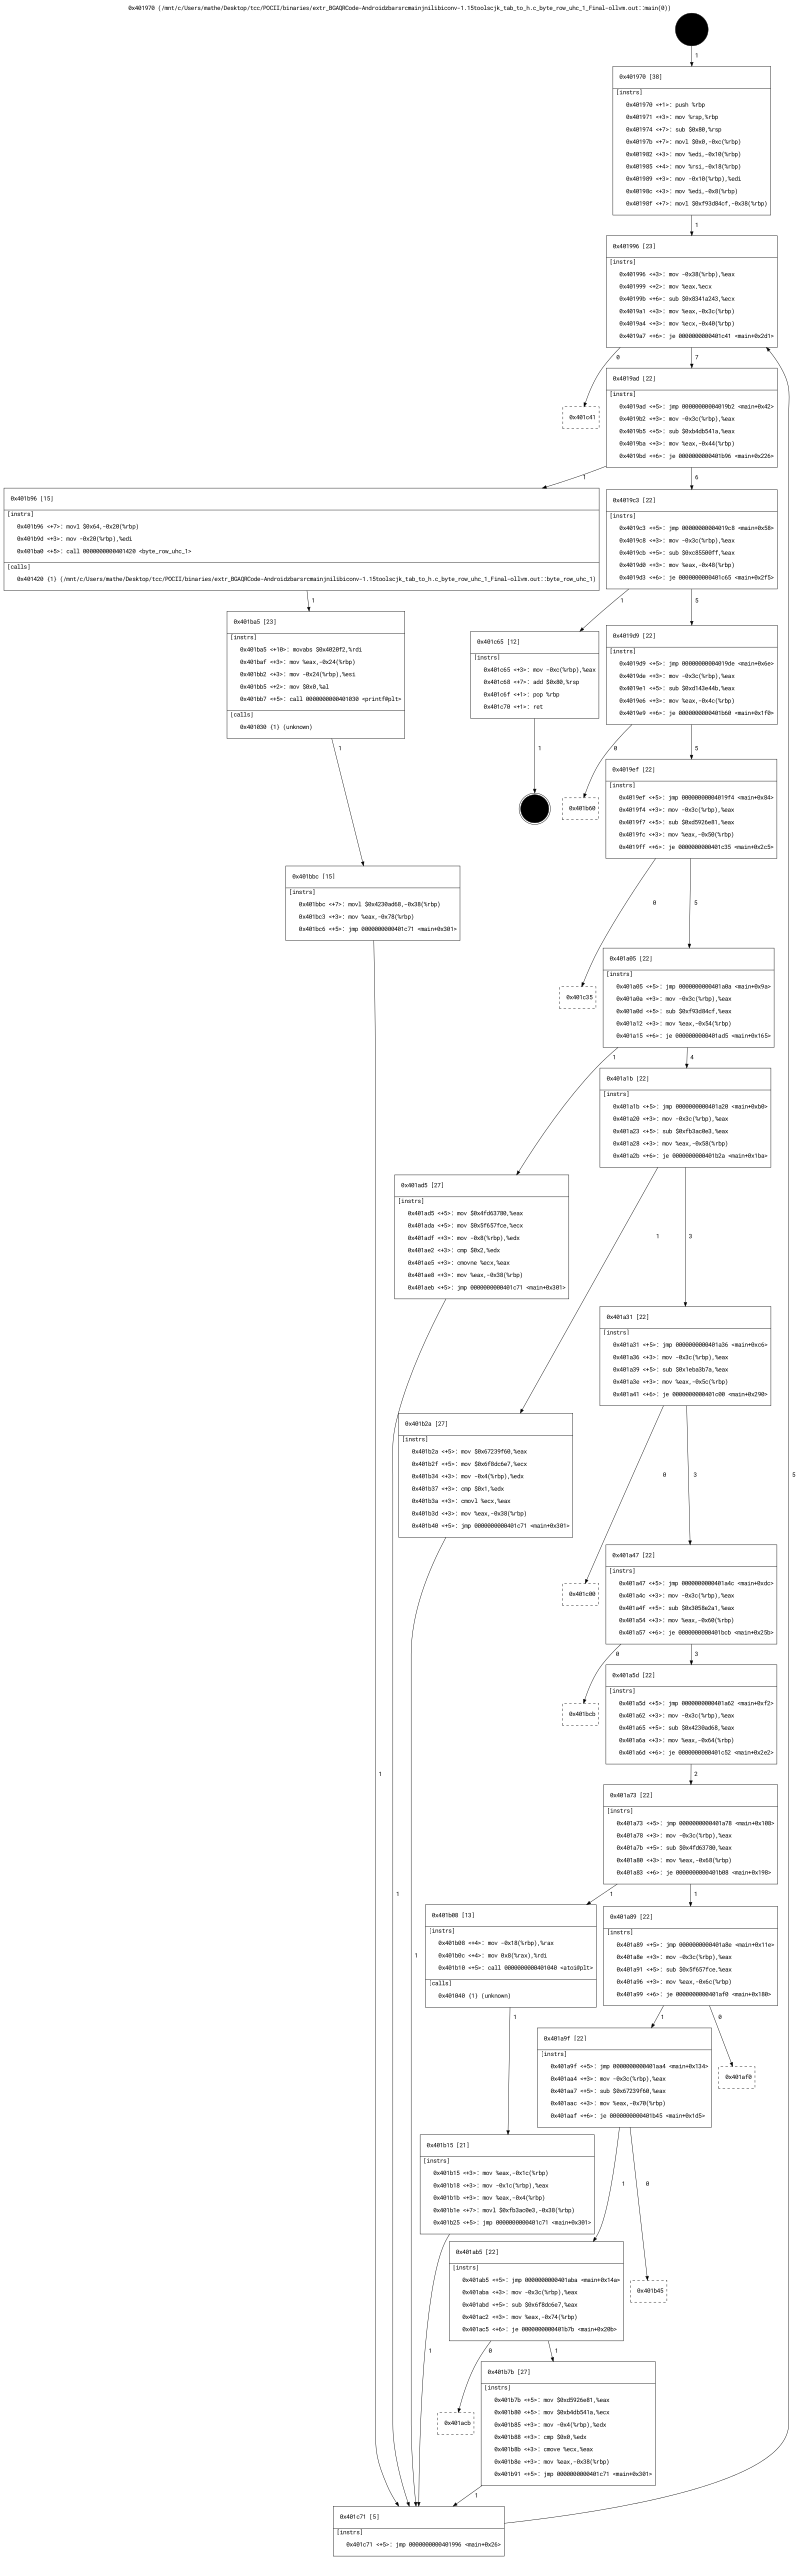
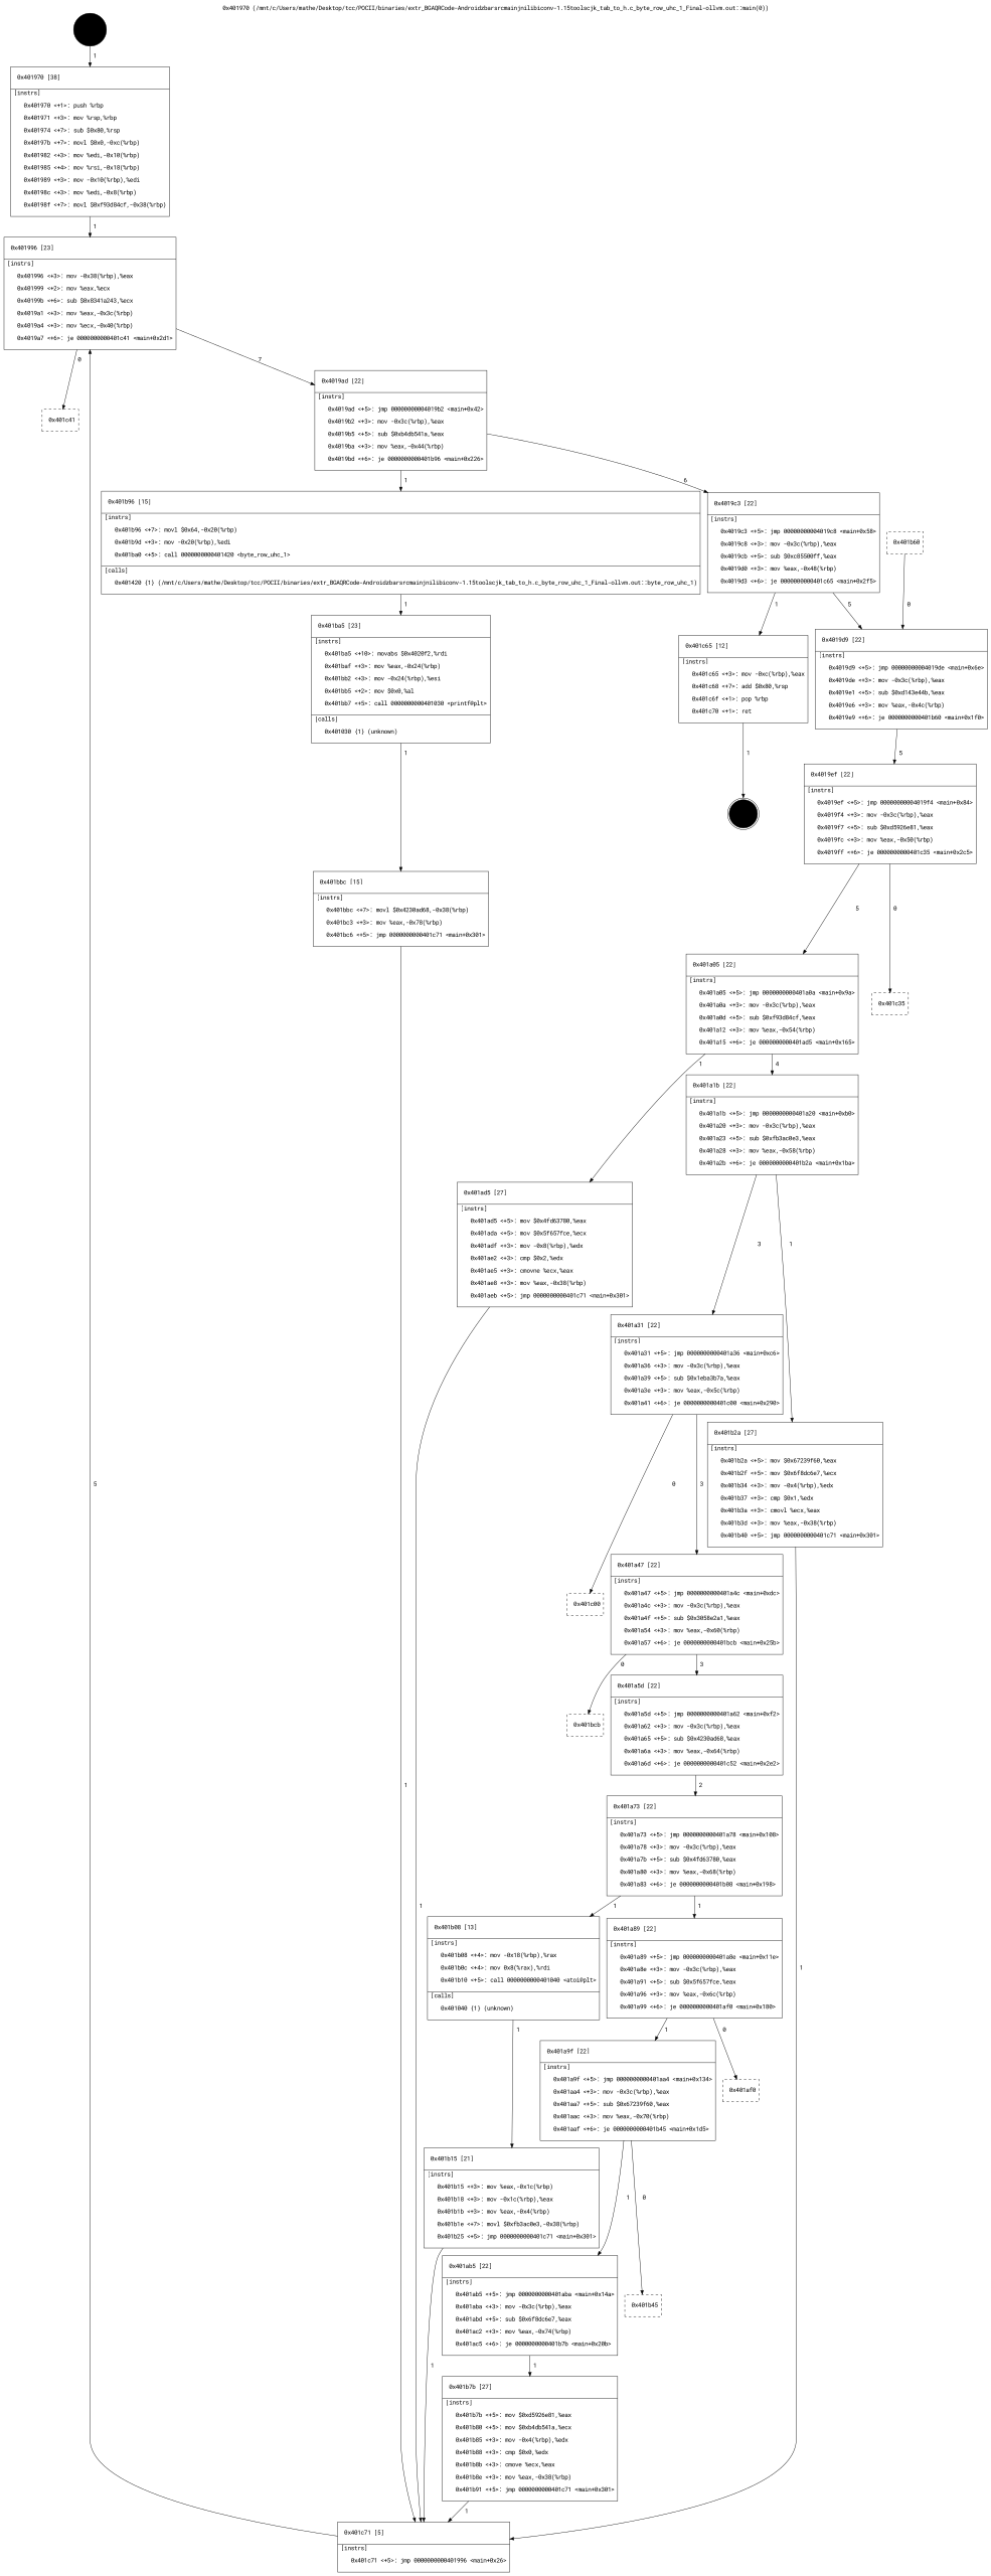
  digraph {
    fontname="Roboto Mono"
    label="0x401970 (/mnt/c/Users/mathe/Desktop/tcc/POCII/binaries/extr_BGAQRCode-Androidzbarsrcmainjnilibiconv-1.15toolscjk_tab_to_h.c_byte_row_uhc_1_Final-ollvm.out::main(0))"
    labelloc=t
    node [fontname="Roboto Mono" shape=record]
    edge [fontname="Roboto Mono"]
    Entry [fillcolor=black height=0.3 shape=circle style=filled width=0.3]
    n2 [label="{\n     0x401970 [38]\l\n     | [instrs]\l\n     &nbsp;&nbsp;0x401970 \<+1\>: push %rbp\l\n     &nbsp;&nbsp;0x401971 \<+3\>: mov %rsp,%rbp\l\n     &nbsp;&nbsp;0x401974 \<+7\>: sub $0x80,%rsp\l\n     &nbsp;&nbsp;0x40197b \<+7\>: movl $0x0,-0xc(%rbp)\l\n     &nbsp;&nbsp;0x401982 \<+3\>: mov %edi,-0x10(%rbp)\l\n     &nbsp;&nbsp;0x401985 \<+4\>: mov %rsi,-0x18(%rbp)\l\n     &nbsp;&nbsp;0x401989 \<+3\>: mov -0x10(%rbp),%edi\l\n     &nbsp;&nbsp;0x40198c \<+3\>: mov %edi,-0x8(%rbp)\l\n     &nbsp;&nbsp;0x40198f \<+7\>: movl $0xf93d84cf,-0x38(%rbp)\l\n  }"]
    n3 [label="{\n     0x401996 [23]\l\n     | [instrs]\l\n     &nbsp;&nbsp;0x401996 \<+3\>: mov -0x38(%rbp),%eax\l\n     &nbsp;&nbsp;0x401999 \<+2\>: mov %eax,%ecx\l\n     &nbsp;&nbsp;0x40199b \<+6\>: sub $0x8341a243,%ecx\l\n     &nbsp;&nbsp;0x4019a1 \<+3\>: mov %eax,-0x3c(%rbp)\l\n     &nbsp;&nbsp;0x4019a4 \<+3\>: mov %ecx,-0x40(%rbp)\l\n     &nbsp;&nbsp;0x4019a7 \<+6\>: je 0000000000401c41 \<main+0x2d1\>\l\n  }"]
    n4 [label="{\n     0x401c41\l\n  }" style=dashed]
    n5 [label="{\n     0x4019ad [22]\l\n     | [instrs]\l\n     &nbsp;&nbsp;0x4019ad \<+5\>: jmp 00000000004019b2 \<main+0x42\>\l\n     &nbsp;&nbsp;0x4019b2 \<+3\>: mov -0x3c(%rbp),%eax\l\n     &nbsp;&nbsp;0x4019b5 \<+5\>: sub $0xb4db541a,%eax\l\n     &nbsp;&nbsp;0x4019ba \<+3\>: mov %eax,-0x44(%rbp)\l\n     &nbsp;&nbsp;0x4019bd \<+6\>: je 0000000000401b96 \<main+0x226\>\l\n  }"]
    n6 [label="{\n     0x401b96 [15]\l\n     | [instrs]\l\n     &nbsp;&nbsp;0x401b96 \<+7\>: movl $0x64,-0x20(%rbp)\l\n     &nbsp;&nbsp;0x401b9d \<+3\>: mov -0x20(%rbp),%edi\l\n     &nbsp;&nbsp;0x401ba0 \<+5\>: call 0000000000401420 \<byte_row_uhc_1\>\l\n     | [calls]\l\n     &nbsp;&nbsp;0x401420 \{1\} (/mnt/c/Users/mathe/Desktop/tcc/POCII/binaries/extr_BGAQRCode-Androidzbarsrcmainjnilibiconv-1.15toolscjk_tab_to_h.c_byte_row_uhc_1_Final-ollvm.out::byte_row_uhc_1)\l\n  }"]
    n7 [label="{\n     0x4019c3 [22]\l\n     | [instrs]\l\n     &nbsp;&nbsp;0x4019c3 \<+5\>: jmp 00000000004019c8 \<main+0x58\>\l\n     &nbsp;&nbsp;0x4019c8 \<+3\>: mov -0x3c(%rbp),%eax\l\n     &nbsp;&nbsp;0x4019cb \<+5\>: sub $0xc85500ff,%eax\l\n     &nbsp;&nbsp;0x4019d0 \<+3\>: mov %eax,-0x48(%rbp)\l\n     &nbsp;&nbsp;0x4019d3 \<+6\>: je 0000000000401c65 \<main+0x2f5\>\l\n  }"]
    n8 [label="{\n     0x401ba5 [23]\l\n     | [instrs]\l\n     &nbsp;&nbsp;0x401ba5 \<+10\>: movabs $0x4020f2,%rdi\l\n     &nbsp;&nbsp;0x401baf \<+3\>: mov %eax,-0x24(%rbp)\l\n     &nbsp;&nbsp;0x401bb2 \<+3\>: mov -0x24(%rbp),%esi\l\n     &nbsp;&nbsp;0x401bb5 \<+2\>: mov $0x0,%al\l\n     &nbsp;&nbsp;0x401bb7 \<+5\>: call 0000000000401030 \<printf@plt\>\l\n     | [calls]\l\n     &nbsp;&nbsp;0x401030 \{1\} (unknown)\l\n  }"]
    n9 [label="{\n     0x401c65 [12]\l\n     | [instrs]\l\n     &nbsp;&nbsp;0x401c65 \<+3\>: mov -0xc(%rbp),%eax\l\n     &nbsp;&nbsp;0x401c68 \<+7\>: add $0x80,%rsp\l\n     &nbsp;&nbsp;0x401c6f \<+1\>: pop %rbp\l\n     &nbsp;&nbsp;0x401c70 \<+1\>: ret\l\n  }"]
    n10 [label="{\n     0x4019d9 [22]\l\n     | [instrs]\l\n     &nbsp;&nbsp;0x4019d9 \<+5\>: jmp 00000000004019de \<main+0x6e\>\l\n     &nbsp;&nbsp;0x4019de \<+3\>: mov -0x3c(%rbp),%eax\l\n     &nbsp;&nbsp;0x4019e1 \<+5\>: sub $0xd143e44b,%eax\l\n     &nbsp;&nbsp;0x4019e6 \<+3\>: mov %eax,-0x4c(%rbp)\l\n     &nbsp;&nbsp;0x4019e9 \<+6\>: je 0000000000401b60 \<main+0x1f0\>\l\n  }"]
    Exit [fillcolor=black height=0.3 peripheries=2 shape=circle style=filled width=0.3]
    n12 [label="{\n     0x401bbc [15]\l\n     | [instrs]\l\n     &nbsp;&nbsp;0x401bbc \<+7\>: movl $0x4230ad68,-0x38(%rbp)\l\n     &nbsp;&nbsp;0x401bc3 \<+3\>: mov %eax,-0x78(%rbp)\l\n     &nbsp;&nbsp;0x401bc6 \<+5\>: jmp 0000000000401c71 \<main+0x301\>\l\n  }"]
    n13 [label="{\n     0x401b60\l\n  }" style=dashed]
    n14 [label="{\n     0x4019ef [22]\l\n     | [instrs]\l\n     &nbsp;&nbsp;0x4019ef \<+5\>: jmp 00000000004019f4 \<main+0x84\>\l\n     &nbsp;&nbsp;0x4019f4 \<+3\>: mov -0x3c(%rbp),%eax\l\n     &nbsp;&nbsp;0x4019f7 \<+5\>: sub $0xd5926e81,%eax\l\n     &nbsp;&nbsp;0x4019fc \<+3\>: mov %eax,-0x50(%rbp)\l\n     &nbsp;&nbsp;0x4019ff \<+6\>: je 0000000000401c35 \<main+0x2c5\>\l\n  }"]
    n15 [label="{\n     0x401c71 [5]\l\n     | [instrs]\l\n     &nbsp;&nbsp;0x401c71 \<+5\>: jmp 0000000000401996 \<main+0x26\>\l\n  }"]
    n16 [label="{\n     0x401c35\l\n  }" style=dashed]
    n17 [label="{\n     0x401a05 [22]\l\n     | [instrs]\l\n     &nbsp;&nbsp;0x401a05 \<+5\>: jmp 0000000000401a0a \<main+0x9a\>\l\n     &nbsp;&nbsp;0x401a0a \<+3\>: mov -0x3c(%rbp),%eax\l\n     &nbsp;&nbsp;0x401a0d \<+5\>: sub $0xf93d84cf,%eax\l\n     &nbsp;&nbsp;0x401a12 \<+3\>: mov %eax,-0x54(%rbp)\l\n     &nbsp;&nbsp;0x401a15 \<+6\>: je 0000000000401ad5 \<main+0x165\>\l\n  }"]
    n18 [label="{\n     0x401ad5 [27]\l\n     | [instrs]\l\n     &nbsp;&nbsp;0x401ad5 \<+5\>: mov $0x4fd63780,%eax\l\n     &nbsp;&nbsp;0x401ada \<+5\>: mov $0x5f657fce,%ecx\l\n     &nbsp;&nbsp;0x401adf \<+3\>: mov -0x8(%rbp),%edx\l\n     &nbsp;&nbsp;0x401ae2 \<+3\>: cmp $0x2,%edx\l\n     &nbsp;&nbsp;0x401ae5 \<+3\>: cmovne %ecx,%eax\l\n     &nbsp;&nbsp;0x401ae8 \<+3\>: mov %eax,-0x38(%rbp)\l\n     &nbsp;&nbsp;0x401aeb \<+5\>: jmp 0000000000401c71 \<main+0x301\>\l\n  }"]
    n19 [label="{\n     0x401a1b [22]\l\n     | [instrs]\l\n     &nbsp;&nbsp;0x401a1b \<+5\>: jmp 0000000000401a20 \<main+0xb0\>\l\n     &nbsp;&nbsp;0x401a20 \<+3\>: mov -0x3c(%rbp),%eax\l\n     &nbsp;&nbsp;0x401a23 \<+5\>: sub $0xfb3ac0e3,%eax\l\n     &nbsp;&nbsp;0x401a28 \<+3\>: mov %eax,-0x58(%rbp)\l\n     &nbsp;&nbsp;0x401a2b \<+6\>: je 0000000000401b2a \<main+0x1ba\>\l\n  }"]
-   n20 [label="{\n     0x401acb\l\n  }" style=dashed]
    n21 [label="{\n     0x401b2a [27]\l\n     | [instrs]\l\n     &nbsp;&nbsp;0x401b2a \<+5\>: mov $0x67239f60,%eax\l\n     &nbsp;&nbsp;0x401b2f \<+5\>: mov $0x6f8dc6e7,%ecx\l\n     &nbsp;&nbsp;0x401b34 \<+3\>: mov -0x4(%rbp),%edx\l\n     &nbsp;&nbsp;0x401b37 \<+3\>: cmp $0x1,%edx\l\n     &nbsp;&nbsp;0x401b3a \<+3\>: cmovl %ecx,%eax\l\n     &nbsp;&nbsp;0x401b3d \<+3\>: mov %eax,-0x38(%rbp)\l\n     &nbsp;&nbsp;0x401b40 \<+5\>: jmp 0000000000401c71 \<main+0x301\>\l\n  }"]
    n22 [label="{\n     0x401a31 [22]\l\n     | [instrs]\l\n     &nbsp;&nbsp;0x401a31 \<+5\>: jmp 0000000000401a36 \<main+0xc6\>\l\n     &nbsp;&nbsp;0x401a36 \<+3\>: mov -0x3c(%rbp),%eax\l\n     &nbsp;&nbsp;0x401a39 \<+5\>: sub $0x1eba3b7a,%eax\l\n     &nbsp;&nbsp;0x401a3e \<+3\>: mov %eax,-0x5c(%rbp)\l\n     &nbsp;&nbsp;0x401a41 \<+6\>: je 0000000000401c00 \<main+0x290\>\l\n  }"]
    n23 [label="{\n     0x401b7b [27]\l\n     | [instrs]\l\n     &nbsp;&nbsp;0x401b7b \<+5\>: mov $0xd5926e81,%eax\l\n     &nbsp;&nbsp;0x401b80 \<+5\>: mov $0xb4db541a,%ecx\l\n     &nbsp;&nbsp;0x401b85 \<+3\>: mov -0x4(%rbp),%edx\l\n     &nbsp;&nbsp;0x401b88 \<+3\>: cmp $0x0,%edx\l\n     &nbsp;&nbsp;0x401b8b \<+3\>: cmove %ecx,%eax\l\n     &nbsp;&nbsp;0x401b8e \<+3\>: mov %eax,-0x38(%rbp)\l\n     &nbsp;&nbsp;0x401b91 \<+5\>: jmp 0000000000401c71 \<main+0x301\>\l\n  }"]
    n24 [label="{\n     0x401c00\l\n  }" style=dashed]
    n25 [label="{\n     0x401a47 [22]\l\n     | [instrs]\l\n     &nbsp;&nbsp;0x401a47 \<+5\>: jmp 0000000000401a4c \<main+0xdc\>\l\n     &nbsp;&nbsp;0x401a4c \<+3\>: mov -0x3c(%rbp),%eax\l\n     &nbsp;&nbsp;0x401a4f \<+5\>: sub $0x3058e2a1,%eax\l\n     &nbsp;&nbsp;0x401a54 \<+3\>: mov %eax,-0x60(%rbp)\l\n     &nbsp;&nbsp;0x401a57 \<+6\>: je 0000000000401bcb \<main+0x25b\>\l\n  }"]
    n26 [label="{\n     0x401ab5 [22]\l\n     | [instrs]\l\n     &nbsp;&nbsp;0x401ab5 \<+5\>: jmp 0000000000401aba \<main+0x14a\>\l\n     &nbsp;&nbsp;0x401aba \<+3\>: mov -0x3c(%rbp),%eax\l\n     &nbsp;&nbsp;0x401abd \<+5\>: sub $0x6f8dc6e7,%eax\l\n     &nbsp;&nbsp;0x401ac2 \<+3\>: mov %eax,-0x74(%rbp)\l\n     &nbsp;&nbsp;0x401ac5 \<+6\>: je 0000000000401b7b \<main+0x20b\>\l\n  }"]
    n27 [label="{\n     0x401bcb\l\n  }" style=dashed]
    n28 [label="{\n     0x401a5d [22]\l\n     | [instrs]\l\n     &nbsp;&nbsp;0x401a5d \<+5\>: jmp 0000000000401a62 \<main+0xf2\>\l\n     &nbsp;&nbsp;0x401a62 \<+3\>: mov -0x3c(%rbp),%eax\l\n     &nbsp;&nbsp;0x401a65 \<+5\>: sub $0x4230ad68,%eax\l\n     &nbsp;&nbsp;0x401a6a \<+3\>: mov %eax,-0x64(%rbp)\l\n     &nbsp;&nbsp;0x401a6d \<+6\>: je 0000000000401c52 \<main+0x2e2\>\l\n  }"]
    n29 [label="{\n     0x401b45\l\n  }" style=dashed]
    n30 [label="{\n     0x401a73 [22]\l\n     | [instrs]\l\n     &nbsp;&nbsp;0x401a73 \<+5\>: jmp 0000000000401a78 \<main+0x108\>\l\n     &nbsp;&nbsp;0x401a78 \<+3\>: mov -0x3c(%rbp),%eax\l\n     &nbsp;&nbsp;0x401a7b \<+5\>: sub $0x4fd63780,%eax\l\n     &nbsp;&nbsp;0x401a80 \<+3\>: mov %eax,-0x68(%rbp)\l\n     &nbsp;&nbsp;0x401a83 \<+6\>: je 0000000000401b08 \<main+0x198\>\l\n  }"]
    n31 [label="{\n     0x401a9f [22]\l\n     | [instrs]\l\n     &nbsp;&nbsp;0x401a9f \<+5\>: jmp 0000000000401aa4 \<main+0x134\>\l\n     &nbsp;&nbsp;0x401aa4 \<+3\>: mov -0x3c(%rbp),%eax\l\n     &nbsp;&nbsp;0x401aa7 \<+5\>: sub $0x67239f60,%eax\l\n     &nbsp;&nbsp;0x401aac \<+3\>: mov %eax,-0x70(%rbp)\l\n     &nbsp;&nbsp;0x401aaf \<+6\>: je 0000000000401b45 \<main+0x1d5\>\l\n  }"]
    n32 [label="{\n     0x401b08 [13]\l\n     | [instrs]\l\n     &nbsp;&nbsp;0x401b08 \<+4\>: mov -0x18(%rbp),%rax\l\n     &nbsp;&nbsp;0x401b0c \<+4\>: mov 0x8(%rax),%rdi\l\n     &nbsp;&nbsp;0x401b10 \<+5\>: call 0000000000401040 \<atoi@plt\>\l\n     | [calls]\l\n     &nbsp;&nbsp;0x401040 \{1\} (unknown)\l\n  }"]
    n33 [label="{\n     0x401a89 [22]\l\n     | [instrs]\l\n     &nbsp;&nbsp;0x401a89 \<+5\>: jmp 0000000000401a8e \<main+0x11e\>\l\n     &nbsp;&nbsp;0x401a8e \<+3\>: mov -0x3c(%rbp),%eax\l\n     &nbsp;&nbsp;0x401a91 \<+5\>: sub $0x5f657fce,%eax\l\n     &nbsp;&nbsp;0x401a96 \<+3\>: mov %eax,-0x6c(%rbp)\l\n     &nbsp;&nbsp;0x401a99 \<+6\>: je 0000000000401af0 \<main+0x180\>\l\n  }"]
    n34 [label="{\n     0x401af0\l\n  }" style=dashed]
    n35 [label="{\n     0x401b15 [21]\l\n     | [instrs]\l\n     &nbsp;&nbsp;0x401b15 \<+3\>: mov %eax,-0x1c(%rbp)\l\n     &nbsp;&nbsp;0x401b18 \<+3\>: mov -0x1c(%rbp),%eax\l\n     &nbsp;&nbsp;0x401b1b \<+3\>: mov %eax,-0x4(%rbp)\l\n     &nbsp;&nbsp;0x401b1e \<+7\>: movl $0xfb3ac0e3,-0x38(%rbp)\l\n     &nbsp;&nbsp;0x401b25 \<+5\>: jmp 0000000000401c71 \<main+0x301\>\l\n  }"]
    Entry -> n2 [label=" 1"]
    n2 -> n3 [label=" 1"]
    n3 -> n4 [label=" 0"]
    n3 -> n5 [label=" 7"]
    n5 -> n6 [label=" 1"]
    n5 -> n7 [label=" 6"]
    n6 -> n8 [label=" 1"]
    n7 -> n9 [label=" 1"]
    n7 -> n10 [label=" 5"]
    n8 -> n12 [label=" 1"]
    n9 -> Exit [label=" 1"]
-   n10 -> n13 [label=" 0"]
+   n13 -> n10 [label=" 0"]
    n10 -> n14 [label=" 5"]
    n12 -> n15 [label=" 1"]
    n14 -> n16 [label=" 0"]
    n14 -> n17 [label=" 5"]
    n15 -> n3 [label=" 5"]
    n17 -> n18 [label=" 1"]
    n17 -> n19 [label=" 4"]
    n18 -> n15 [label=" 1"]
    n19 -> n21 [label=" 1"]
    n19 -> n22 [label=" 3"]
    n21 -> n15 [label=" 1"]
    n22 -> n24 [label=" 0"]
    n22 -> n25 [label=" 3"]
    n23 -> n15 [label=" 1"]
    n25 -> n27 [label=" 0"]
    n25 -> n28 [label=" 3"]
-   n26 -> n20 [label=" 0"]
    n26 -> n23 [label=" 1"]
    n28 -> n30 [label=" 2"]
    n30 -> n32 [label=" 1"]
    n30 -> n33 [label=" 1"]
    n31 -> n26 [label=" 1"]
    n31 -> n29 [label=" 0"]
    n32 -> n35 [label=" 1"]
    n33 -> n31 [label=" 1"]
    n33 -> n34 [label=" 0"]
    n35 -> n15 [label=" 1"]
  }
